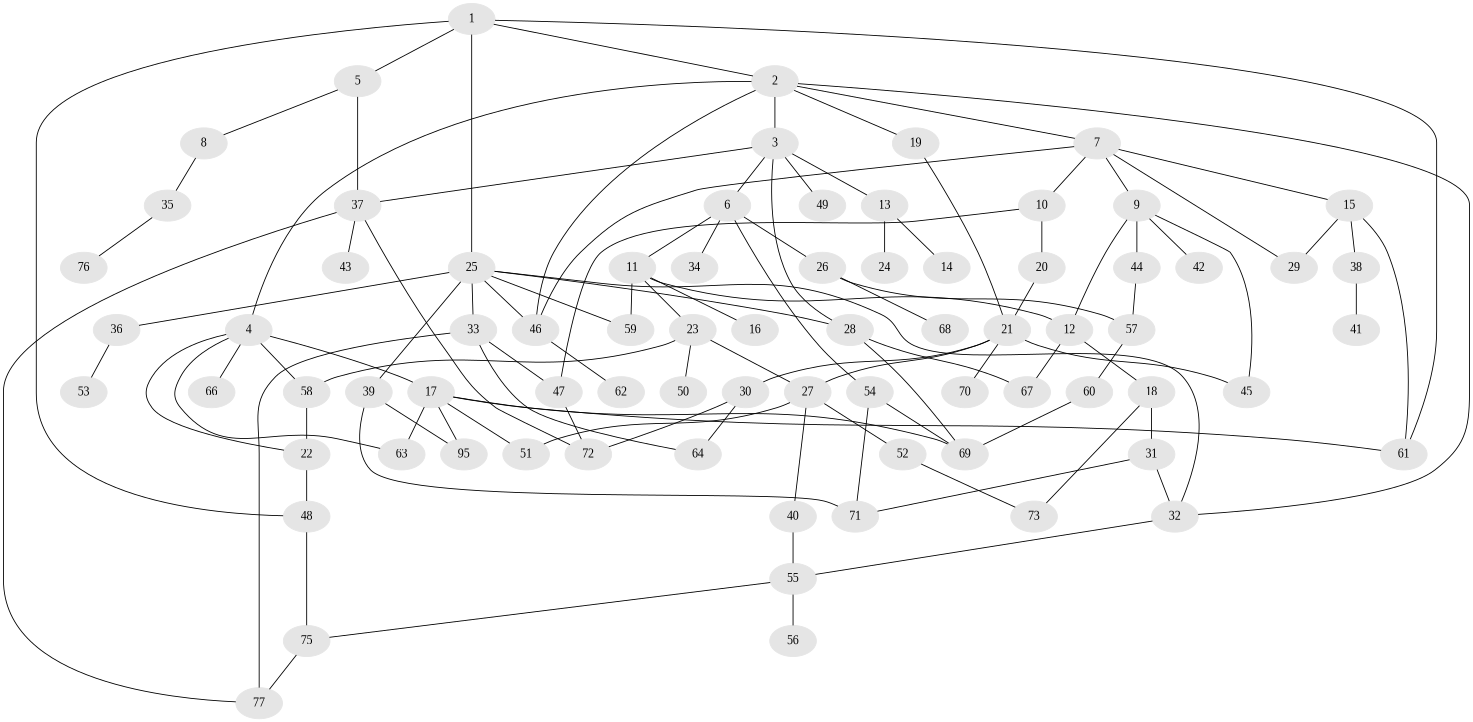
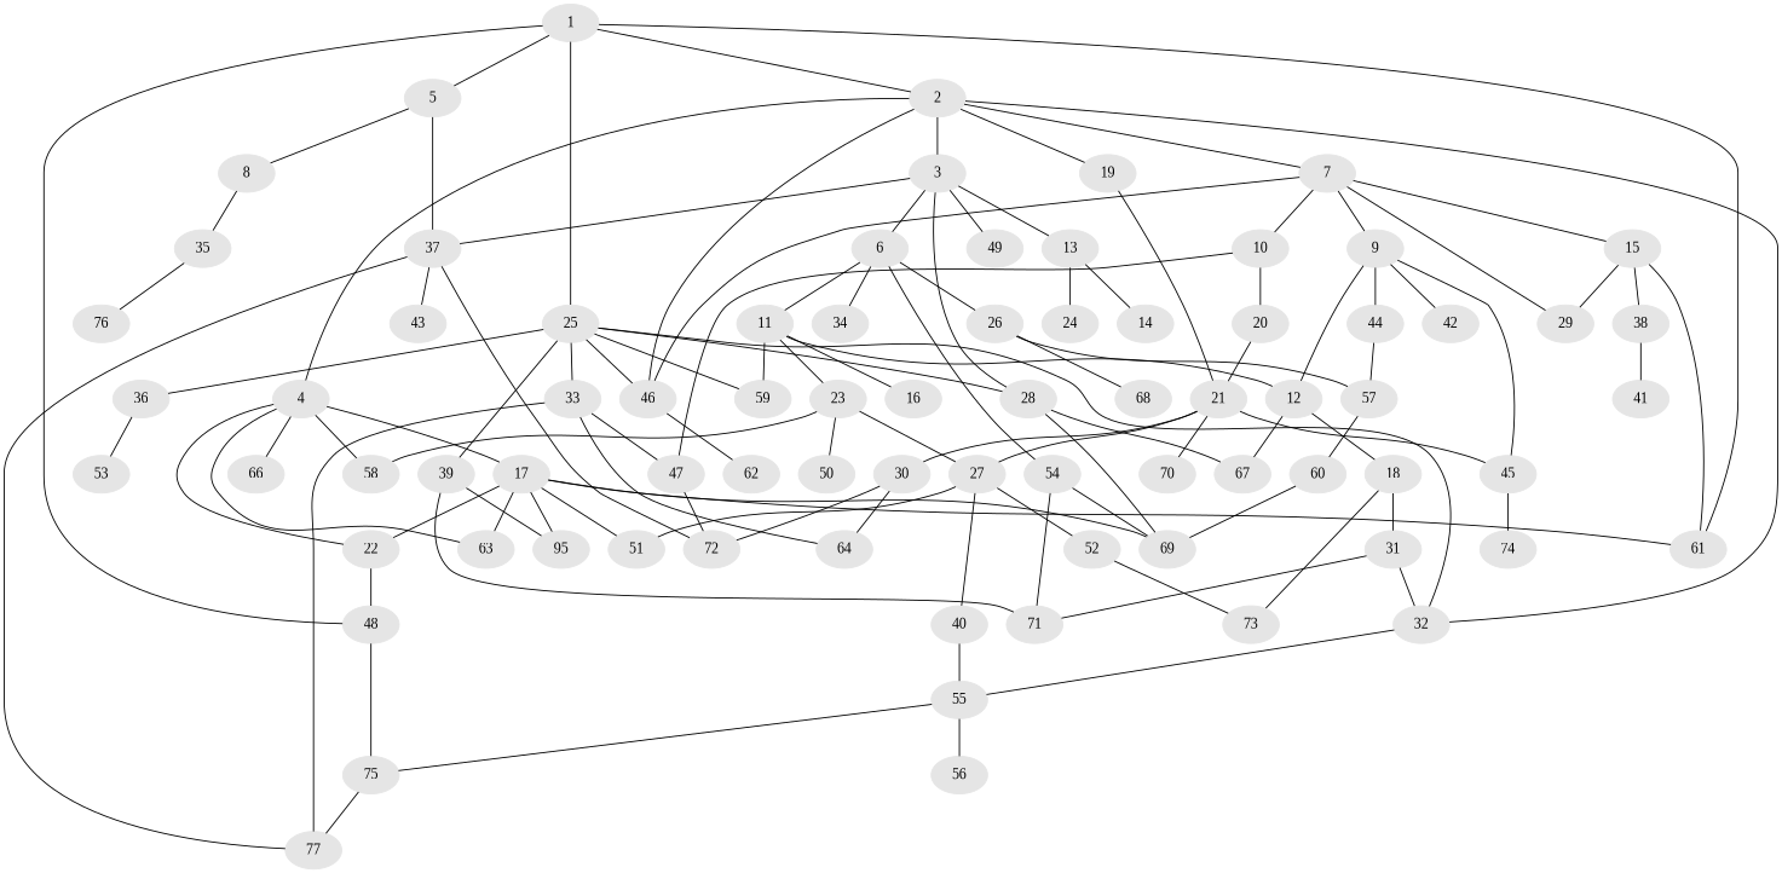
  graph {
    fontname="Liberation Serif"
    node [color=gray90 fontname="Liberation Serif" style=filled]
    edge [fontname="Liberation Serif"]
    1
    2
    5
    25
    48
    61
    3
    4
    7
    19
    32
    46
    37
    8
    28
    59
    33
    36
    39
    75
    6
    13
    49
    17
    22
    58
    63
    66
    9
    10
    15
    29
    21
    55
    62
    11
    26
    34
    54
    14
    24
    67
    69
    77
    43
    72
    51
    n48 [label=95]
    35
    12
    16
    23
    57
    68
    71
    42
    44
    45
    20
    47
    38
    76
    18
+   74
    27
    50
    31
    73
    41
    30
    70
    40
    52
    64
    53
    60
    56
    1 -- 2
    1 -- 5
    1 -- 25
    1 -- 48
    1 -- 61
    2 -- 3
    2 -- 4
    2 -- 7
    2 -- 19
    2 -- 32
    2 -- 46
    5 -- 37
    5 -- 8
    25 -- 32
    25 -- 46
    25 -- 28
    25 -- 59
    25 -- 33
    25 -- 36
    25 -- 39
    48 -- 75
    3 -- 37
    3 -- 28
    3 -- 6
    3 -- 13
    3 -- 49
    4 -- 17
    4 -- 22
    4 -- 58
    4 -- 63
    4 -- 66
    7 -- 46
    7 -- 9
    7 -- 10
    7 -- 15
    7 -- 29
    19 -- 21
    32 -- 55
    46 -- 62
    37 -- 77
    37 -- 43
    37 -- 72
    8 -- 35
    28 -- 67
    28 -- 69
    33 -- 77
    33 -- 47
    33 -- 64
    36 -- 53
    39 -- n48
    39 -- 71
    75 -- 77
    6 -- 11
    6 -- 26
    6 -- 34
    6 -- 54
    13 -- 14
    13 -- 24
    17 -- 61
-   58 -- 22
+   17 -- 22
    17 -- 63
    17 -- 69
    17 -- 51
    17 -- n48
    22 -- 48
    9 -- 12
    9 -- 42
    9 -- 44
    9 -- 45
    10 -- 20
    10 -- 47
    15 -- 61
    15 -- 29
    15 -- 38
    21 -- 45
    21 -- 27
    21 -- 30
    21 -- 70
    55 -- 75
    55 -- 56
    11 -- 59
    11 -- 12
    11 -- 16
    11 -- 23
    26 -- 57
    26 -- 68
    54 -- 69
    54 -- 71
    35 -- 76
    12 -- 67
    12 -- 18
    23 -- 58
    23 -- 27
    23 -- 50
    57 -- 60
    44 -- 57
+   45 -- 74
    20 -- 21
    47 -- 72
    38 -- 41
    18 -- 31
    18 -- 73
    27 -- 51
    27 -- 40
    27 -- 52
    31 -- 32
    31 -- 71
    30 -- 72
    30 -- 64
    40 -- 55
    52 -- 73
    60 -- 69
  }
